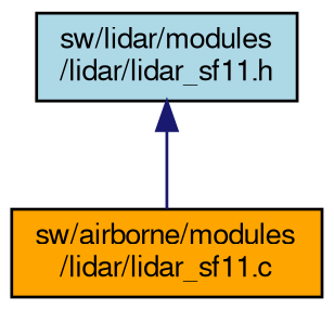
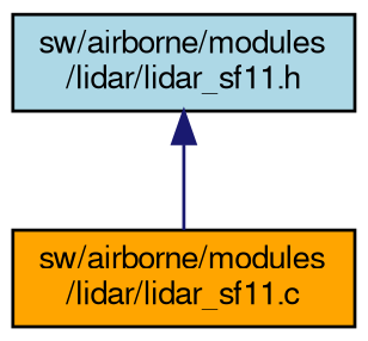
  digraph {
    node [color=black fontname=FreeSans fontsize=10 shape=record style=filled]
-   n1 [fillcolor=lightblue fontcolor=black height=0.2 label="sw/lidar/modules\l/lidar/lidar_sf11.h" width=0.4]
+   n1 [fillcolor=lightblue fontcolor=black height=0.2 label="sw/airborne/modules\l/lidar/lidar_sf11.h" width=0.4]
    n2 [fillcolor=orange height=0.2 label="sw/airborne/modules\l/lidar/lidar_sf11.c" width=0.4]
    n1 -> n2 [color=midnightblue dir=back fontname=FreeSans fontsize=10 labelfontname=FreeSans labelfontsize=10 style=solid]
  }
